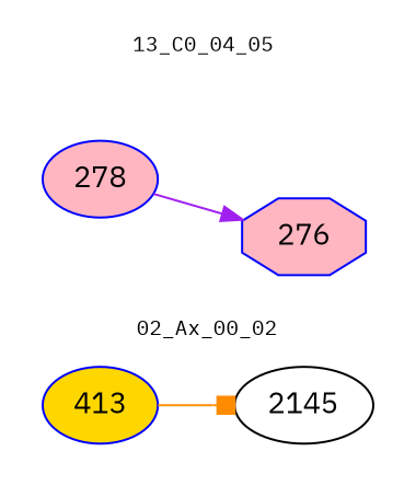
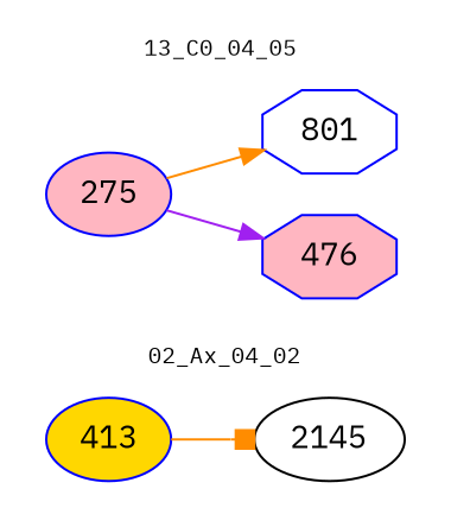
  digraph {
    fontname="IBM Plex Mono"
    rankdir=LR
    node [color=blue fillcolor=white fontname="IBM Plex Mono" shape=ellipse style=filled]
    edge [arrowhead=normal color=darkorange fontname="IBM Plex Mono"]
    n1 [fillcolor=gold label=413]
    n2 [color=black label=2145]
-   n3 [fillcolor=lightpink label=278]
-   n4 [fillcolor=lightpink label=276 shape=octagon]
+   n3 [fillcolor=lightpink label=275]
+   n4 [fillcolor=lightpink label=476 shape=octagon]
+   n5 [label=801 shape=octagon]
    subgraph cluster_1 {
      color=white
      fontsize=10
-     label="02_Ax_00_02"
+     label="02_Ax_04_02"
      n1
      n2
    }
    subgraph cluster_2 {
      color=white
      fontsize=10
      label="13_C0_04_05"
      n3
      n4
+     n5
    }
    n1 -> n2 [arrowhead=box]
    n3 -> n4 [color=purple]
+   n3 -> n5
  }
